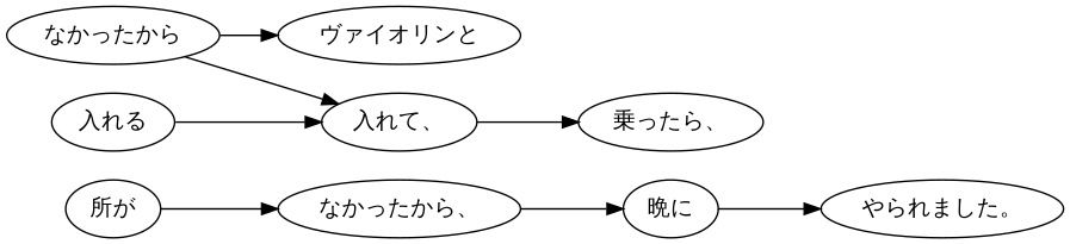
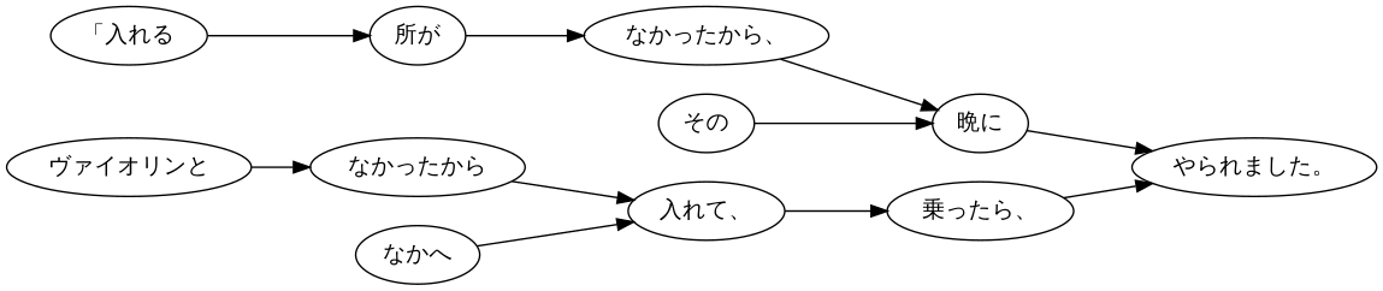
  digraph {
    fontname="Liberation Sans"
    rankdir=LR
    node [fontname="Liberation Sans"]
    edge [fontname="Liberation Sans"]
+   n1 [label="「入れる"]
    n2 [label="所が"]
    n3 [label="なかったから、"]
    n4 [label="晩に"]
    n5 [label="乗ったら、"]
    n6 [label="やられました。"]
    n7 [label="ヴァイオリンと"]
    n8 [label="なかったから"]
    n9 [label="入れて、"]
-   n10 [label="入れる"]
+   n10 [label="なかへ"]
+   n11 [label="その"]
+   n1 -> n2
    n2 -> n3
    n3 -> n4
    n4 -> n6
-   n8 -> n7
+   n5 -> n6
+   n7 -> n8
    n8 -> n9
    n9 -> n5
    n10 -> n9
+   n11 -> n4
  }
